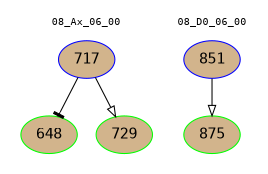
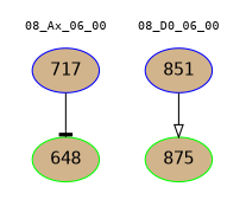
  digraph {
    fontname="DejaVu Sans Mono"
    node [color=green fillcolor=tan fontname="DejaVu Sans Mono" style=filled]
    edge [arrowhead=onormal color=black fontname="DejaVu Sans Mono"]
    n1 [color=blue label=717]
    n2 [label=648]
-   n3 [label=729]
    n4 [color=blue label=851]
    n5 [label=875]
    subgraph cluster_1 {
      color=white
      fontsize=10
      label="08_Ax_06_00"
      n1
      n2
-     n3
    }
    subgraph cluster_2 {
      color=white
      fontsize=10
      label="08_D0_06_00"
      n4
      n5
    }
    n1 -> n2 [arrowhead=tee]
-   n1 -> n3
    n4 -> n5
  }
